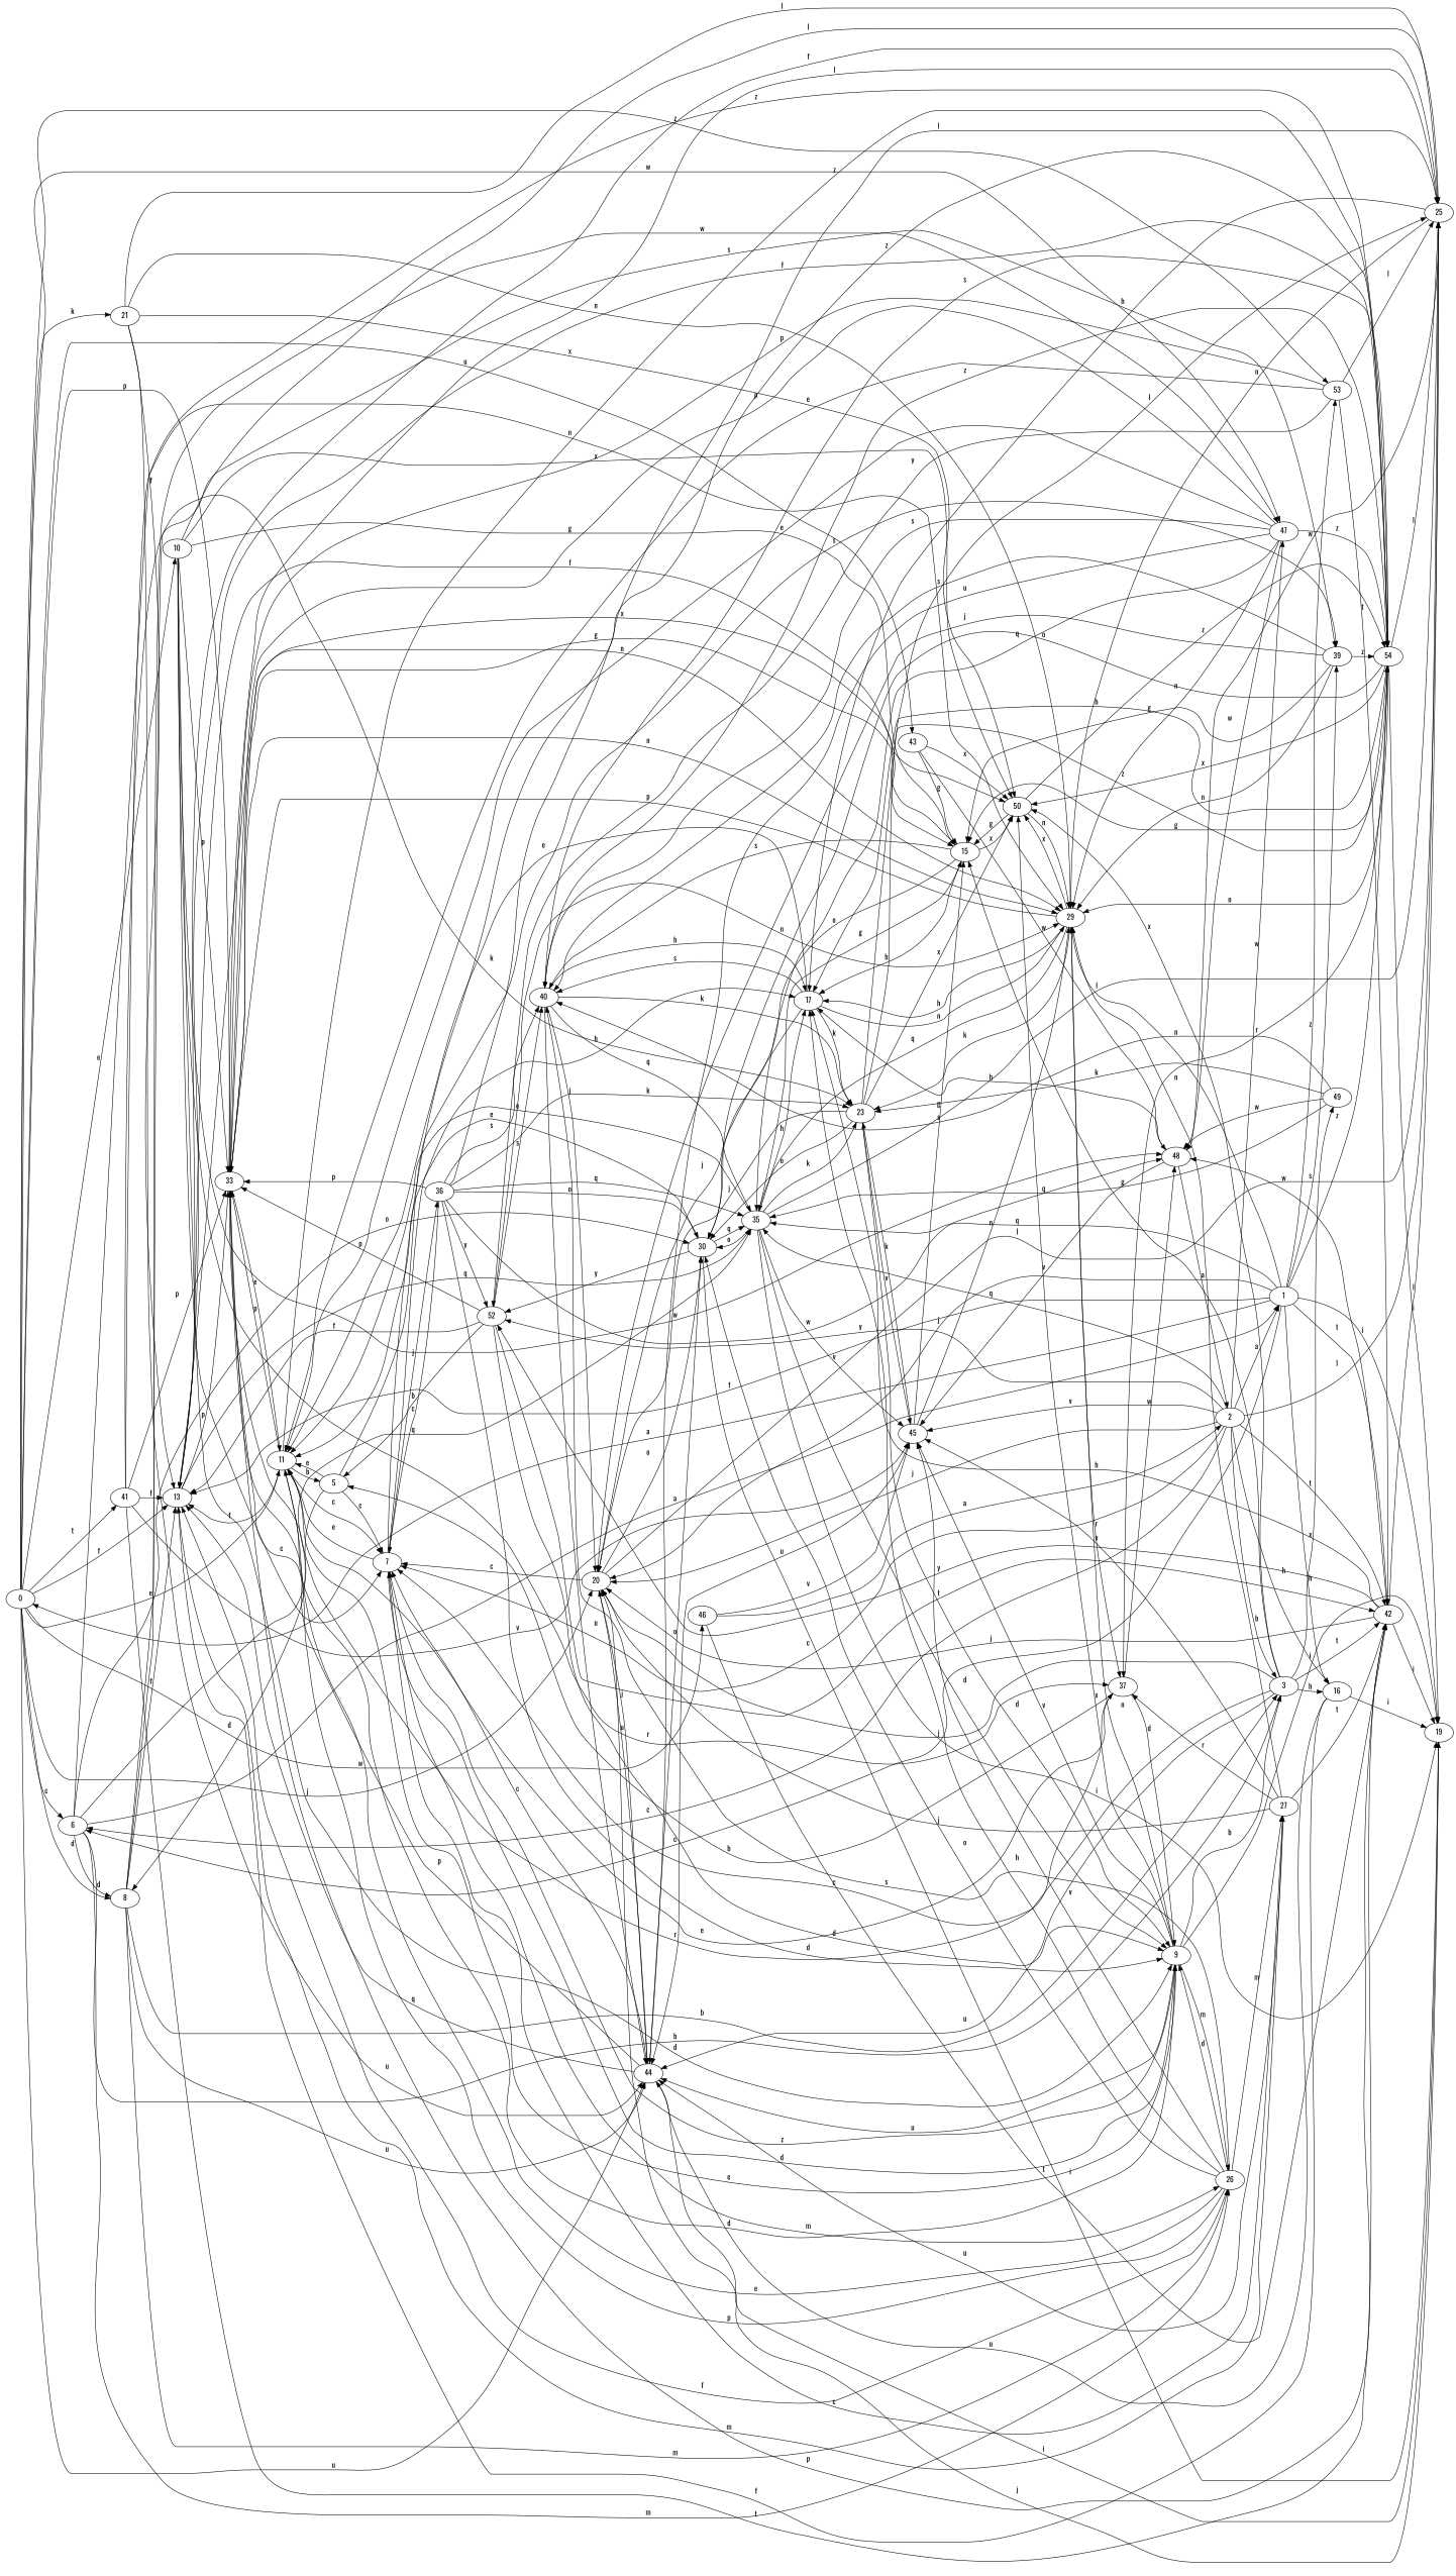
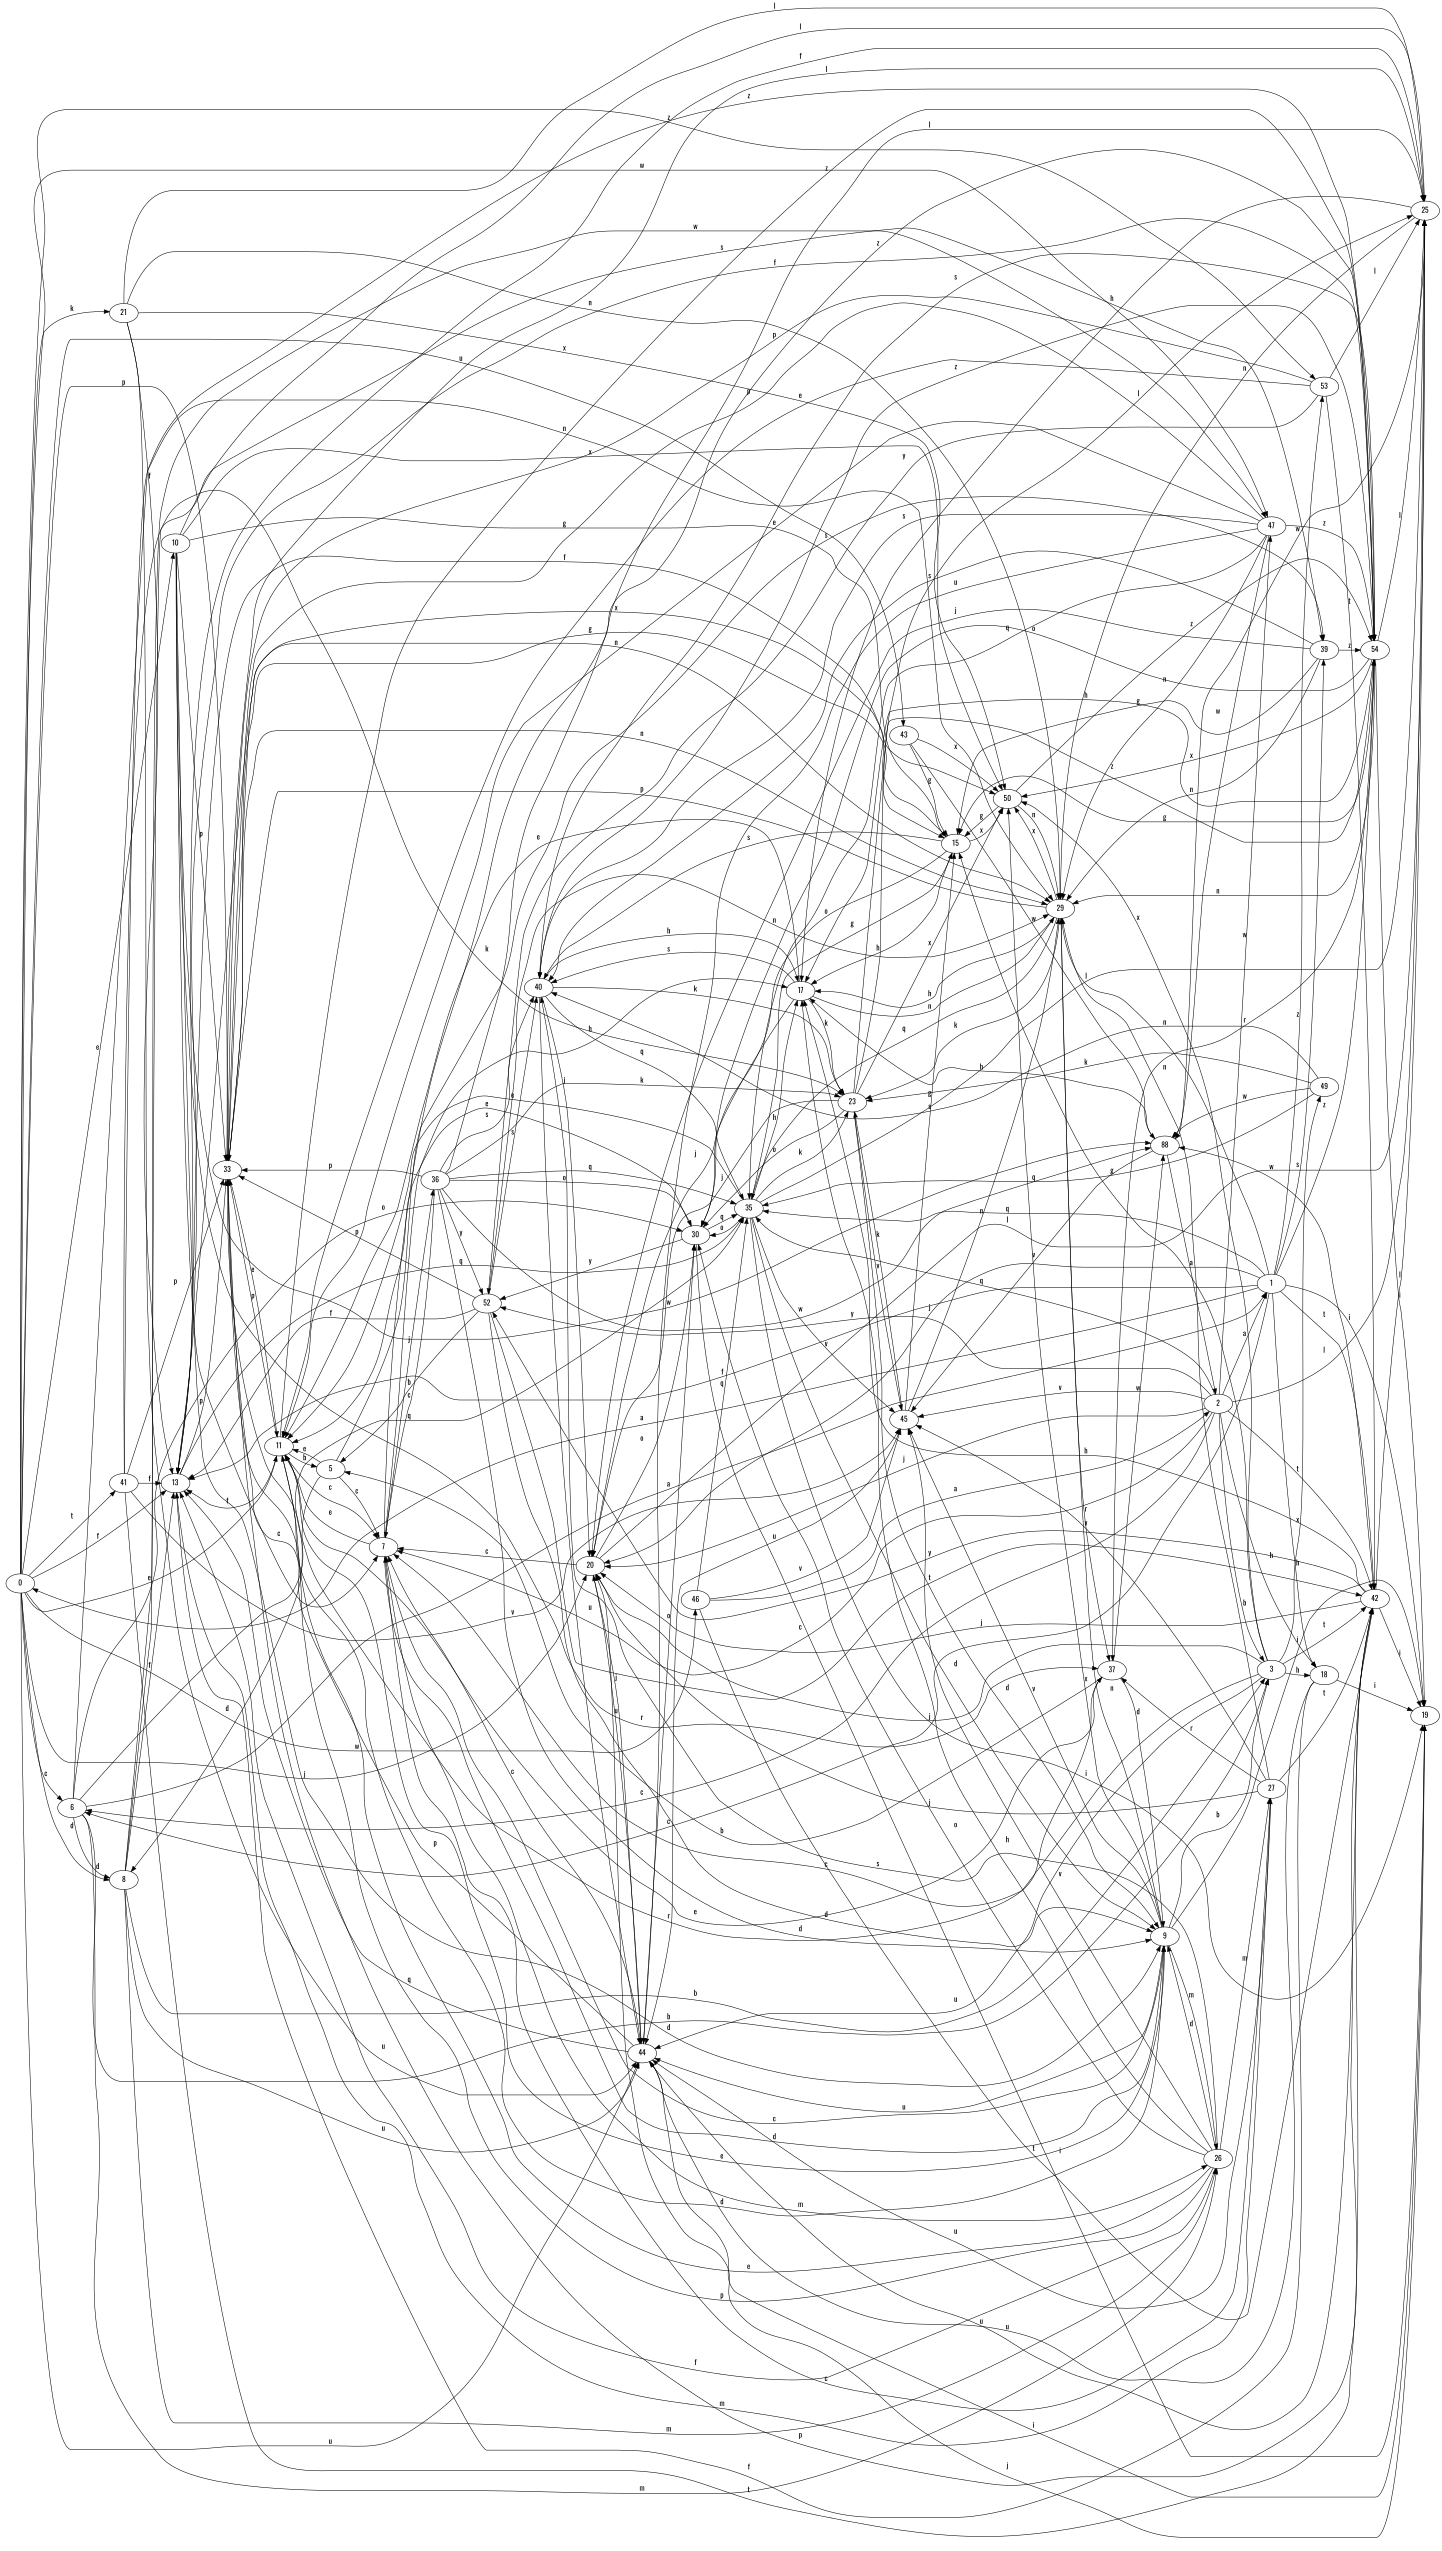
  strict digraph {
    fontname=Oswald
    rankdir=LR
    node [fontname=Oswald]
    edge [fontname=Oswald]
    0
    6
    8
    10
    11
    13
    20
    21
    33
    41
    43
    44
    46
    47
    53
    1
    29
    35
    3
    26
    30
    39
    7
    25
    15
    50
    9
    37
-   48
+   48 [label=88]
    54
    5
    27
    42
    45
    23
    19
    2
    40
    52
-   16
+   16 [label=18]
    17
    49
    36
    0 -> 6 [label=c]
    0 -> 8 [label=d]
    0 -> 10 [label=e]
    0 -> 11 [label=e]
    0 -> 13 [label=f]
    0 -> 20 [label=j]
    0 -> 21 [label=k]
    0 -> 33 [label=p]
    0 -> 41 [label=t]
    0 -> 43 [label=u]
    0 -> 44 [label=u]
    0 -> 46 [label=w]
    0 -> 47 [label=w]
    0 -> 53 [label=z]
    6 -> 8 [label=d]
    6 -> 1 [label=a]
    6 -> 29 [label=n]
    6 -> 35 [label=q]
    6 -> 3 [label=b]
    6 -> 26 [label=m]
    6 -> 30 [label=o]
    8 -> 13 [label=f]
    8 -> 44 [label=u]
    8 -> 47 [label=w]
    8 -> 3 [label=b]
    8 -> 26 [label=m]
    8 -> 39 [label=s]
    10 -> 33 [label=p]
    10 -> 7 [label=c]
    10 -> 25 [label=l]
    10 -> 15 [label=g]
    10 -> 50 [label=x]
    10 -> 9 [label=d]
    10 -> 37 [label=r]
    10 -> 48 [label=w]
    11 -> 13 [label=f]
    11 -> 33 [label=p]
    11 -> 7 [label=c]
    11 -> 9 [label=d]
    11 -> 54 [label=z]
    11 -> 5 [label=b]
    13 -> 33 [label=p]
    13 -> 29 [label=n]
    13 -> 35 [label=q]
    13 -> 27 [label=m]
    20 -> 44 [label=u]
    20 -> 30 [label=o]
    20 -> 7 [label=c]
    20 -> 25 [label=l]
    21 -> 13 [label=f]
    21 -> 44 [label=u]
    21 -> 29 [label=n]
    21 -> 25 [label=l]
    21 -> 50 [label=x]
    33 -> 11 [label=e]
    33 -> 29 [label=n]
    33 -> 25 [label=l]
    33 -> 15 [label=g]
    33 -> 50 [label=x]
    33 -> 37 [label=r]
    41 -> 13 [label=f]
    41 -> 33 [label=p]
    41 -> 54 [label=z]
    41 -> 42 [label=t]
    41 -> 45 [label=v]
    41 -> 23 [label=k]
    43 -> 15 [label=g]
    43 -> 50 [label=x]
    43 -> 48 [label=w]
    44 -> 13 [label=q]
    44 -> 20 [label=j]
    44 -> 33 [label=p]
    44 -> 30 [label=o]
    44 -> 7 [label=c]
    44 -> 19 [label=i]
+   46 -> 35 [label=q]
    46 -> 42 [label=t]
    46 -> 45 [label=v]
    46 -> 2 [label=a]
    47 -> 11 [label=e]
    47 -> 33 [label=p]
    47 -> 44 [label=u]
    47 -> 29 [label=n]
    47 -> 35 [label=q]
    47 -> 48 [label=w]
    47 -> 54 [label=z]
    47 -> 40 [label=s]
    53 -> 11 [label=e]
    53 -> 33 [label=p]
    53 -> 25 [label=l]
    53 -> 42 [label=t]
    53 -> 52 [label=y]
    1 -> 0 [label=a]
    1 -> 6 [label=c]
    1 -> 13 [label=f]
    1 -> 20 [label=j]
    1 -> 53 [label=z]
    1 -> 29 [label=n]
    1 -> 35 [label=q]
    1 -> 39 [label=s]
    1 -> 54 [label=z]
    1 -> 42 [label=t]
    1 -> 19 [label=i]
    1 -> 16 [label=h]
    29 -> 33 [label=p]
    29 -> 35 [label=q]
    29 -> 50 [label=x]
    29 -> 37 [label=r]
    29 -> 23 [label=k]
    29 -> 17 [label=h]
    35 -> 11 [label=e]
    35 -> 30 [label=o]
    35 -> 25 [label=l]
    35 -> 15 [label=g]
    35 -> 9 [label=d]
    35 -> 45 [label=v]
    35 -> 23 [label=k]
    35 -> 19 [label=i]
    35 -> 17 [label=h]
    3 -> 20 [label=j]
    3 -> 44 [label=u]
    3 -> 7 [label=c]
    3 -> 15 [label=g]
    3 -> 50 [label=x]
    3 -> 42 [label=t]
    3 -> 16 [label=h]
    3 -> 49 [label=x]
    26 -> 11 [label=e]
    26 -> 13 [label=f]
    26 -> 33 [label=p]
    26 -> 30 [label=o]
    26 -> 9 [label=d]
    26 -> 27 [label=m]
    26 -> 45 [label=v]
    26 -> 40 [label=s]
    26 -> 17 [label=h]
    30 -> 11 [label=e]
    30 -> 35 [label=q]
    30 -> 19 [label=i]
    30 -> 52 [label=y]
    39 -> 20 [label=j]
    39 -> 29 [label=n]
    39 -> 15 [label=g]
    39 -> 54 [label=z]
    39 -> 40 [label=s]
    7 -> 11 [label=e]
    7 -> 26 [label=m]
    7 -> 9 [label=d]
    7 -> 54 [label=z]
    7 -> 17 [label=h]
    7 -> 36 [label=j]
    25 -> 13 [label=f]
    25 -> 29 [label=n]
    25 -> 48 [label=w]
    25 -> 17 [label=h]
    15 -> 13 [label=f]
    15 -> 30 [label=o]
    15 -> 50 [label=x]
    15 -> 40 [label=s]
    15 -> 17 [label=h]
    50 -> 29 [label=n]
    50 -> 15 [label=g]
    50 -> 54 [label=z]
    9 -> 11 [label=e]
    9 -> 44 [label=u]
    9 -> 29 [label=n]
    9 -> 3 [label=b]
    9 -> 26 [label=m]
-   9 -> 7 [label=z]
+   9 -> 7 [label=c]
    9 -> 50 [label=x]
    9 -> 45 [label=v]
    9 -> 19 [label=i]
    37 -> 11 [label=e]
    37 -> 9 [label=d]
    37 -> 48 [label=w]
    37 -> 5 [label=b]
    48 -> 45 [label=v]
    48 -> 2 [label=a]
    48 -> 17 [label=h]
    54 -> 13 [label=f]
    54 -> 29 [label=n]
    54 -> 30 [label=o]
    54 -> 25 [label=l]
    54 -> 15 [label=g]
    54 -> 50 [label=x]
    54 -> 37 [label=r]
    54 -> 19 [label=i]
    54 -> 40 [label=s]
    54 -> 17 [label=h]
    5 -> 8 [label=d]
    5 -> 11 [label=e]
    5 -> 39 [label=s]
    5 -> 7 [label=c]
    27 -> 20 [label=j]
    27 -> 44 [label=u]
    27 -> 29 [label=n]
    27 -> 7 [label=c]
    27 -> 37 [label=r]
    27 -> 42 [label=t]
    27 -> 45 [label=v]
    42 -> 20 [label=j]
    42 -> 33 [label=p]
+   42 -> 44 [label=u]
    42 -> 25 [label=l]
    42 -> 48 [label=w]
    42 -> 19 [label=i]
    42 -> 52 [label=y]
    42 -> 17 [label=h]
    45 -> 44 [label=u]
    45 -> 29 [label=n]
    45 -> 15 [label=g]
    45 -> 23 [label=k]
    23 -> 20 [label=j]
    23 -> 30 [label=o]
    23 -> 25 [label=l]
    23 -> 50 [label=x]
    23 -> 9 [label=d]
    23 -> 54 [label=z]
    23 -> 45 [label=v]
    19 -> 20 [label=j]
    2 -> 6 [label=c]
    2 -> 20 [label=j]
    2 -> 47 [label=w]
    2 -> 1 [label=a]
    2 -> 35 [label=q]
    2 -> 3 [label=b]
    2 -> 7 [label=c]
    2 -> 25 [label=l]
    2 -> 42 [label=t]
    2 -> 45 [label=v]
    2 -> 52 [label=y]
    2 -> 16 [label=h]
    40 -> 20 [label=j]
    40 -> 44 [label=u]
    40 -> 35 [label=q]
    40 -> 54 [label=z]
    40 -> 23 [label=k]
    40 -> 17 [label=h]
    52 -> 13 [label=f]
    52 -> 33 [label=p]
    52 -> 29 [label=n]
    52 -> 9 [label=d]
    52 -> 5 [label=b]
    52 -> 42 [label=t]
    52 -> 40 [label=s]
    16 -> 13 [label=f]
    16 -> 44 [label=u]
    16 -> 19 [label=i]
    17 -> 11 [label=e]
    17 -> 20 [label=j]
    17 -> 29 [label=n]
    17 -> 23 [label=k]
    17 -> 40 [label=s]
    49 -> 35 [label=q]
    49 -> 48 [label=w]
    49 -> 23 [label=k]
    49 -> 40 [label=s]
    36 -> 33 [label=p]
    36 -> 35 [label=q]
    36 -> 30 [label=o]
    36 -> 7 [label=c]
    36 -> 25 [label=l]
    36 -> 9 [label=d]
    36 -> 48 [label=w]
    36 -> 23 [label=k]
    36 -> 40 [label=s]
    36 -> 52 [label=y]
  }
